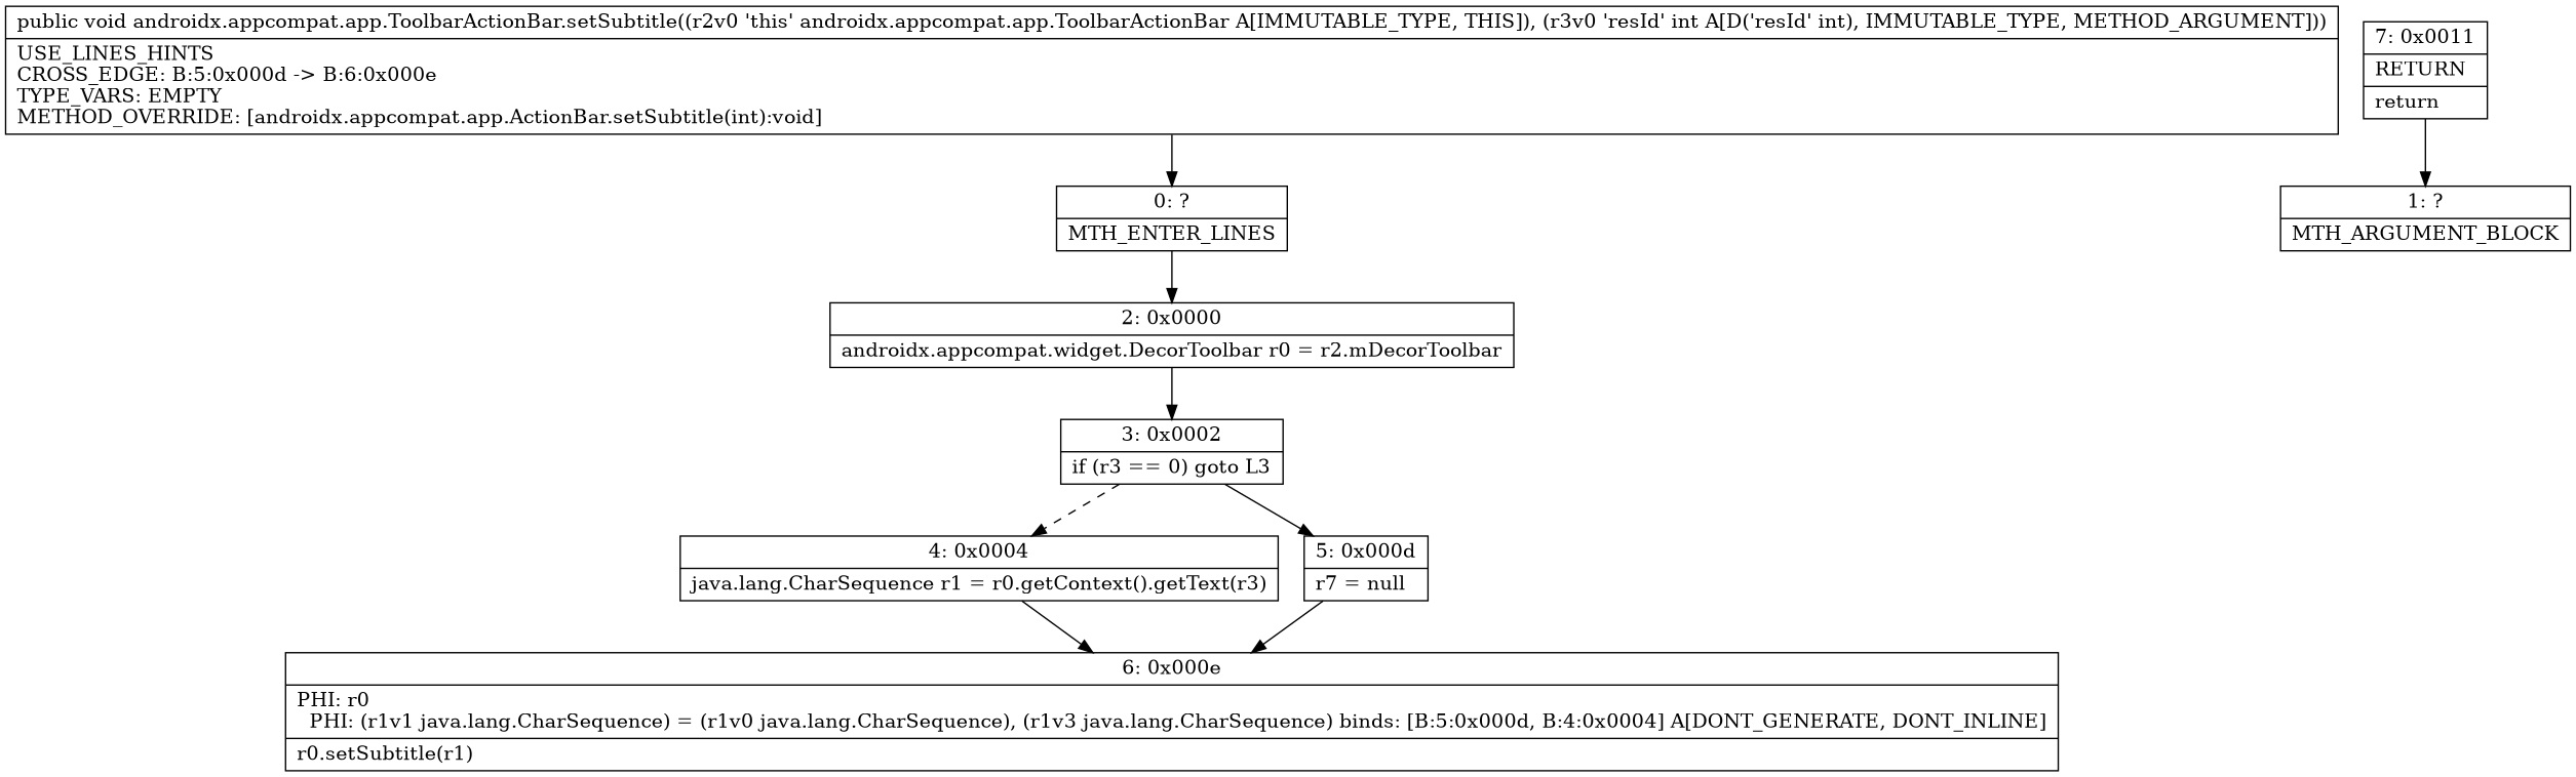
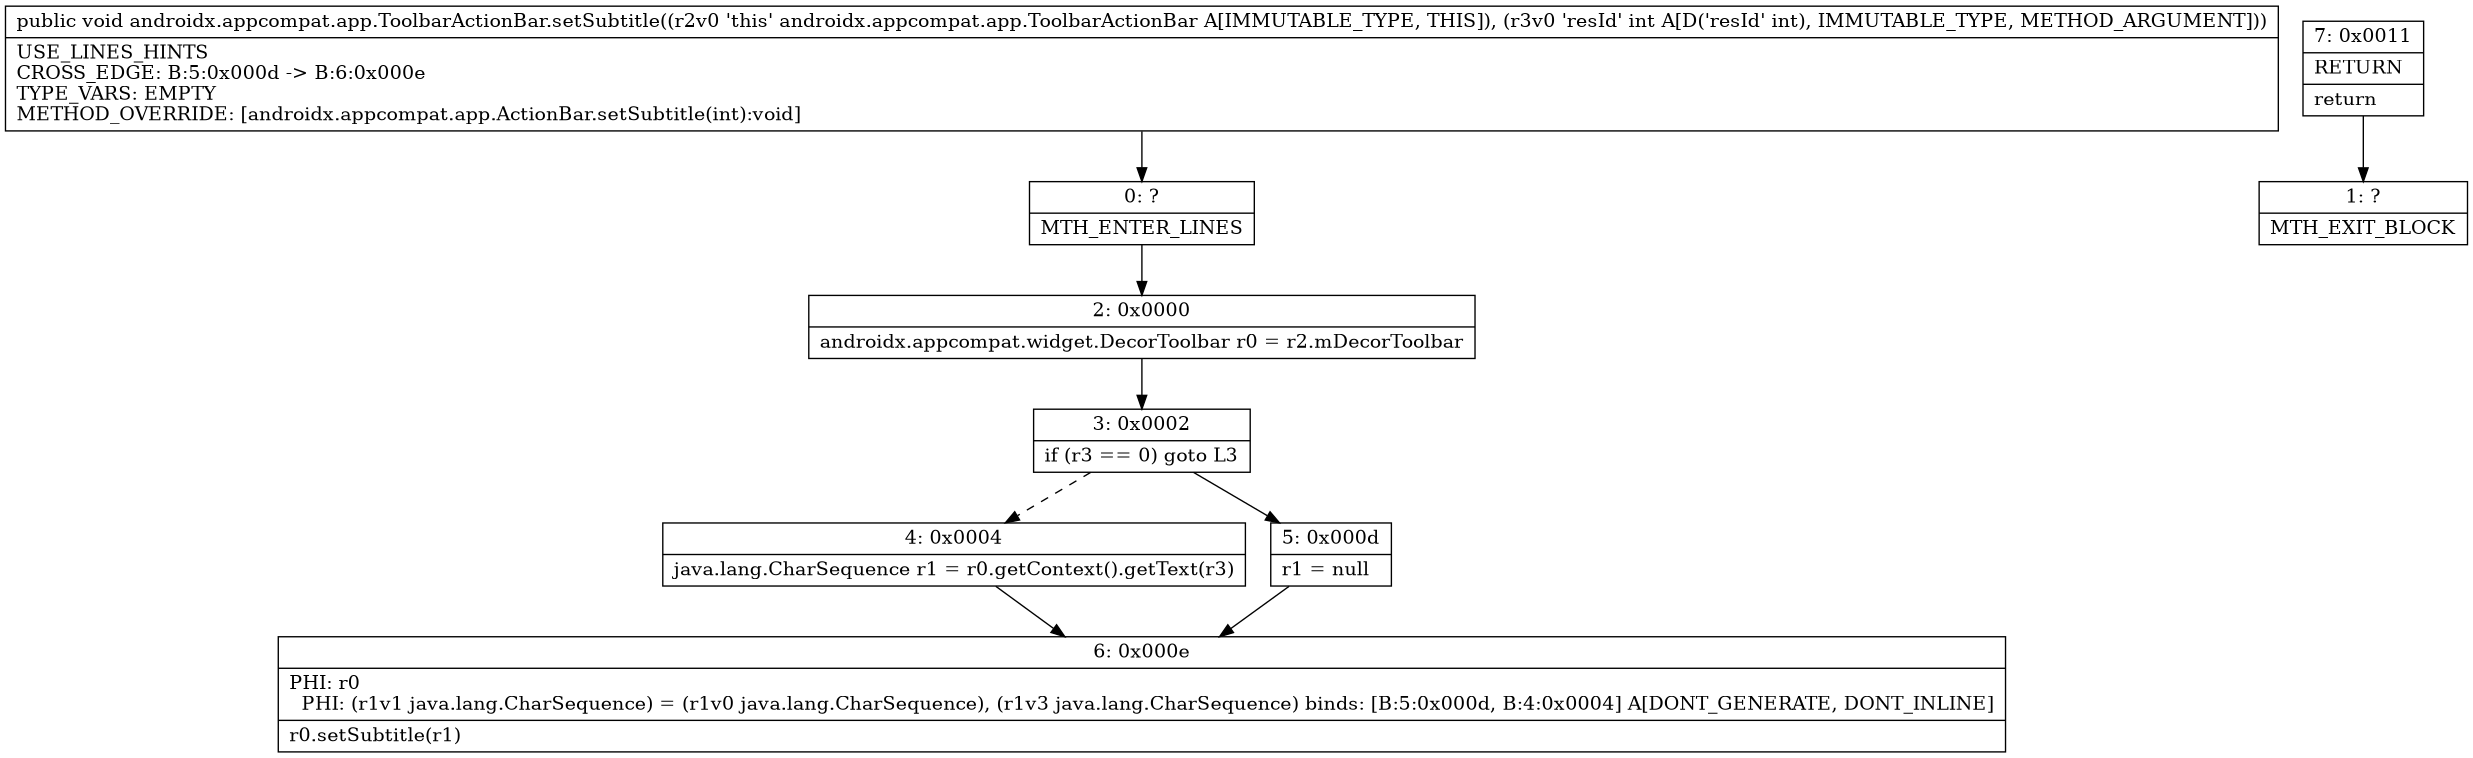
  digraph {
    fontname="DejaVu Serif"
    node [fontname="DejaVu Serif" shape=record]
    edge [fontname="DejaVu Serif"]
    n1 [label="{0\:\ ?|MTH_ENTER_LINES\l}"]
    n2 [label="{2\:\ 0x0000|androidx.appcompat.widget.DecorToolbar r0 = r2.mDecorToolbar\l}"]
    n3 [label="{3\:\ 0x0002|if (r3 == 0) goto L3\l}"]
    n4 [label="{4\:\ 0x0004|java.lang.CharSequence r1 = r0.getContext().getText(r3)\l}"]
-   n5 [label="{5\:\ 0x000d|r7 = null\l}"]
+   n5 [label="{5\:\ 0x000d|r1 = null\l}"]
    n6 [label="{6\:\ 0x000e|PHI: r0 \l  PHI: (r1v1 java.lang.CharSequence) = (r1v0 java.lang.CharSequence), (r1v3 java.lang.CharSequence) binds: [B:5:0x000d, B:4:0x0004] A[DONT_GENERATE, DONT_INLINE]\l|r0.setSubtitle(r1)\l}"]
    n7 [label="{7\:\ 0x0011|RETURN\l|return\l}"]
-   n8 [label="{1\:\ ?|MTH_ARGUMENT_BLOCK\l}"]
+   n8 [label="{1\:\ ?|MTH_EXIT_BLOCK\l}"]
    n9 [label="{public void androidx.appcompat.app.ToolbarActionBar.setSubtitle((r2v0 'this' androidx.appcompat.app.ToolbarActionBar A[IMMUTABLE_TYPE, THIS]), (r3v0 'resId' int A[D('resId' int), IMMUTABLE_TYPE, METHOD_ARGUMENT]))  | USE_LINES_HINTS\lCROSS_EDGE: B:5:0x000d \-\> B:6:0x000e\lTYPE_VARS: EMPTY\lMETHOD_OVERRIDE: [androidx.appcompat.app.ActionBar.setSubtitle(int):void]\l}"]
    n1 -> n2
    n2 -> n3
    n3 -> n4 [style=dashed]
    n3 -> n5
    n4 -> n6
    n5 -> n6
    n7 -> n8
    n9 -> n1
  }
